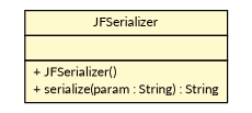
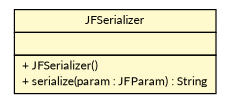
  digraph {
    nodesep=0.25
    ranksep=0.5
    rankdir=LR
    fontname=Lato
-   n1 [fontcolor=black fontname=Lato fontsize=10.0 label=<<table title="org.fringe.jf.json.internal.serializer.JFSerializer" border="0" cellborder="1" cellspacing="0" cellpadding="2" port="p" bgcolor="lemonChiffon" href="./JFSerializer.html"> 		<tr><td><table border="0" cellspacing="0" cellpadding="1"> <tr><td align="center" balign="center"> JFSerializer </td></tr> 		</table></td></tr> 		<tr><td><table border="0" cellspacing="0" cellpadding="1"> <tr><td align="left" balign="left">  </td></tr> 		</table></td></tr> 		<tr><td><table border="0" cellspacing="0" cellpadding="1"> <tr><td align="left" balign="left"> + JFSerializer() </td></tr> <tr><td align="left" balign="left"> + serialize(param : String) : String </td></tr> 		</table></td></tr> 		</table>> shape=plaintext]
+   n1 [fontcolor=black fontname=Lato fontsize=10.0 label=<<table title="org.fringe.jf.json.internal.serializer.JFSerializer" border="0" cellborder="1" cellspacing="0" cellpadding="2" port="p" bgcolor="lemonChiffon" href="./JFSerializer.html"> 		<tr><td><table border="0" cellspacing="0" cellpadding="1"> <tr><td align="center" balign="center"> JFSerializer </td></tr> 		</table></td></tr> 		<tr><td><table border="0" cellspacing="0" cellpadding="1"> <tr><td align="left" balign="left">  </td></tr> 		</table></td></tr> 		<tr><td><table border="0" cellspacing="0" cellpadding="1"> <tr><td align="left" balign="left"> + JFSerializer() </td></tr> <tr><td align="left" balign="left"> + serialize(param : JFParam) : String </td></tr> 		</table></td></tr> 		</table>> shape=plaintext]
  }
